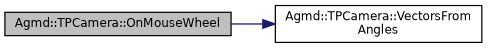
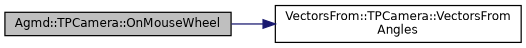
  digraph {
    rankdir=LR
    node [color=black fontname=Helvetica fontsize=10 shape=record style=filled]
    n1 [fillcolor=grey75 fontcolor=black height=0.2 label="Agmd::TPCamera::OnMouseWheel" width=0.4]
-   n2 [fillcolor=white height=0.2 label="Agmd::TPCamera::VectorsFrom\lAngles" width=0.4]
+   n2 [fillcolor=white height=0.2 label="VectorsFrom::TPCamera::VectorsFrom\lAngles" width=0.4]
    n1 -> n2 [color=midnightblue fontname=Helvetica fontsize=10 labelfontname=Helvetica labelfontsize=10 style=solid]
  }
